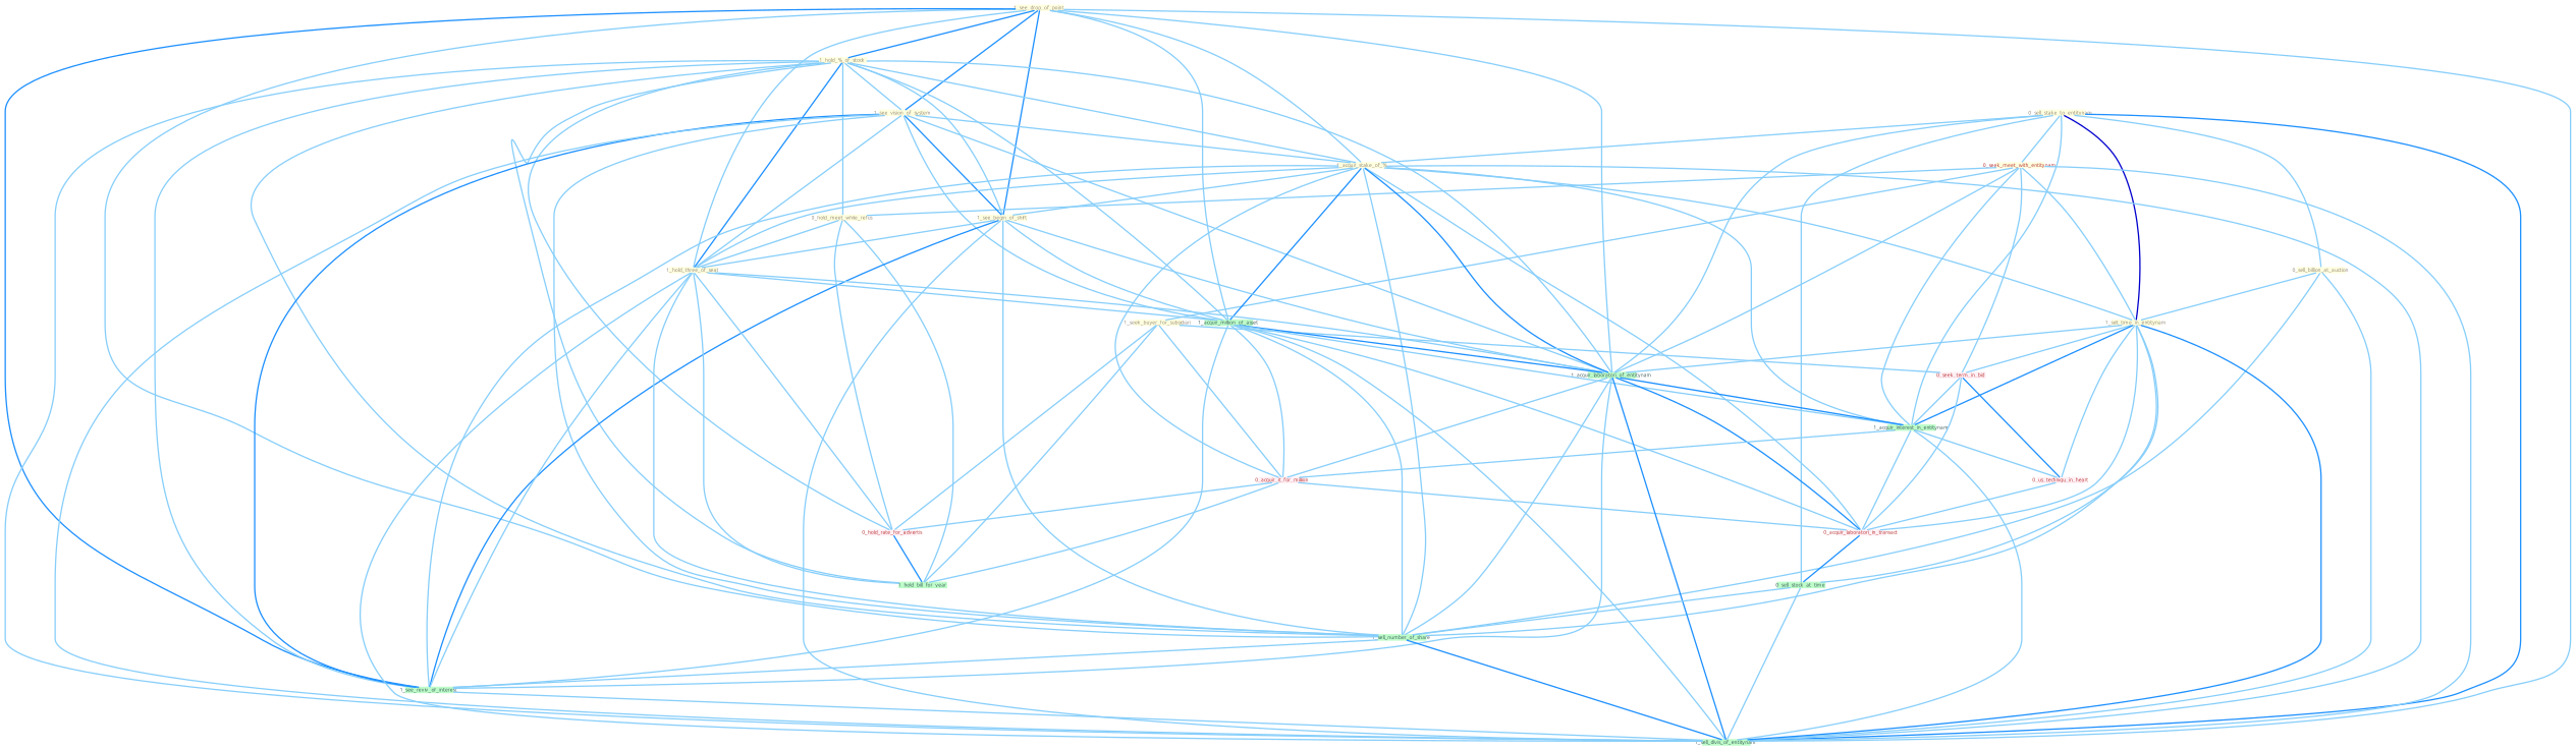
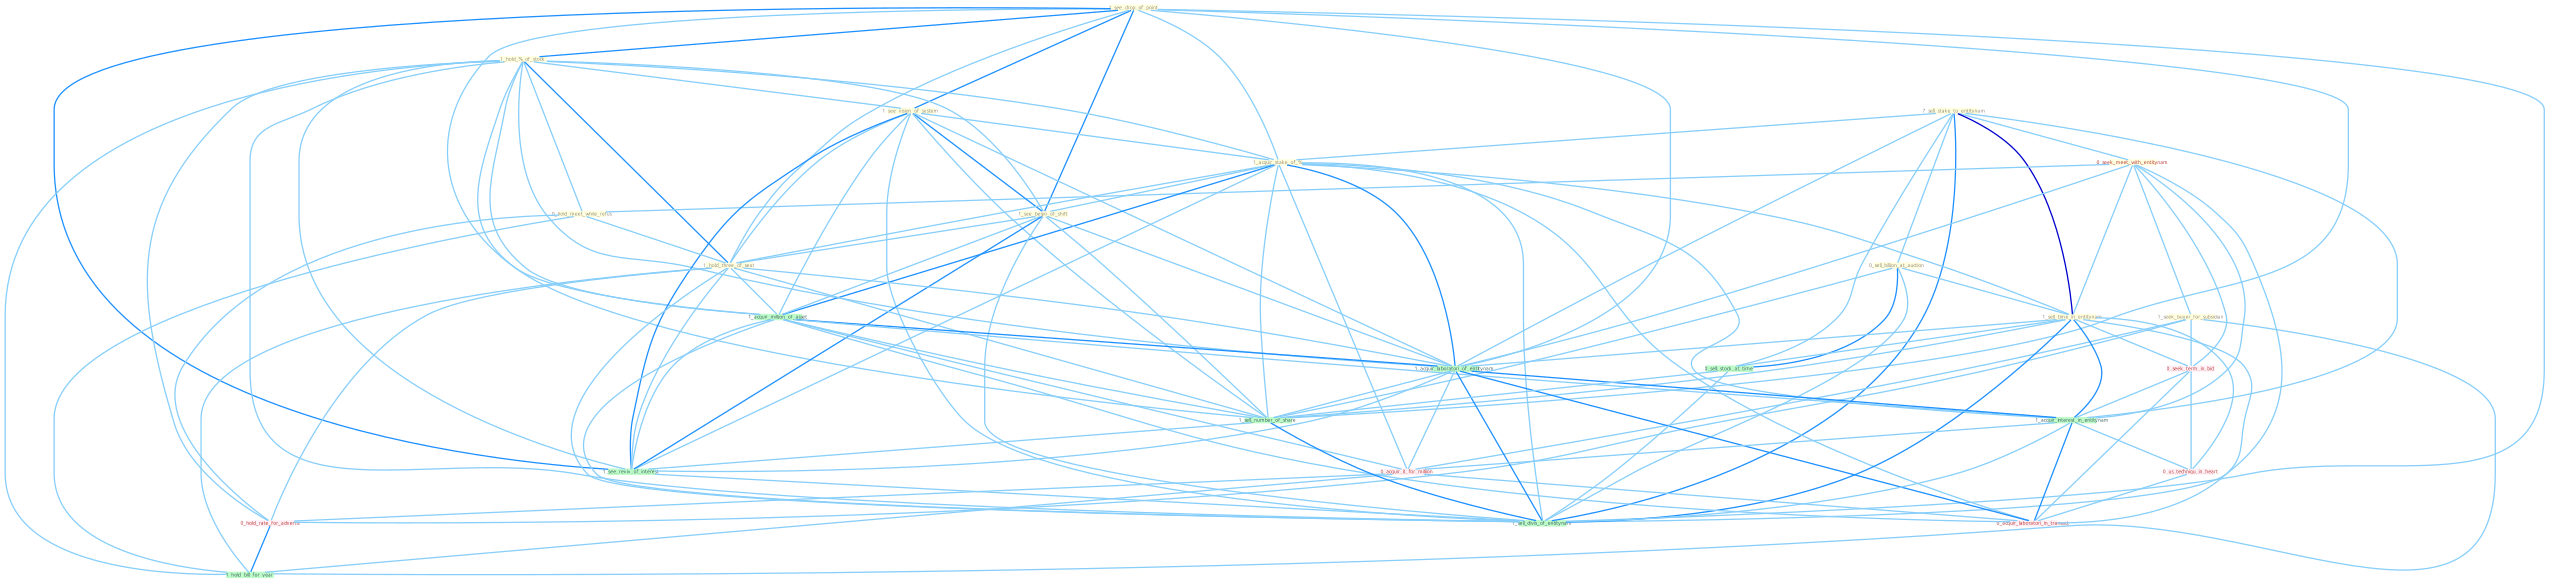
  graph {
    fontname=Ubuntu
    node [color="#ffffe0" fixedsize=true fontcolor="#8b7d6b" fontname=Ubuntu fontsize=4 shape=polygon style=filled]
    edge [color="#87cefa" fontname=Ubuntu w=1]
    "1_see_drop_of_point " [height=.06 width=.5]
    "1_hold_%_of_stock " [height=.06 width=.5]
-   "0_sell_stake_to_entitynam " [height=.06 width=.5]
+   "0_sell_stake_to_entitynam " [height=.06 width=.5 label="7_sell_stake_to_entitynam"]
    "0_seek_meet_with_entitynam " [fontcolor="#b22222" height=.06 width=.5]
    "1_see_vision_of_system " [height=.06 width=.5]
    "0_sell_billion_at_auction " [height=.06 width=.5]
    "1_acquir_stake_of_% " [height=.06 width=.5]
    "0_hold_meet_while_refus " [height=.06 width=.5]
    "1_seek_buyer_for_subsidiari " [height=.06 width=.5]
    "1_see_begin_of_shift " [height=.06 width=.5]
    "1_hold_three_of_seat " [height=.06 width=.5]
    n12 [height=.06 label="1_sell_time_in_entitynam" width=.5]
    "0_seek_term_in_bid " [color="#fff0f5" fontcolor="#b22222" height=.06 width=.5]
    "0_us_techniqu_in_heart " [color="#fff0f5" fontcolor="#b22222" height=.06 width=.5]
    "0_acquir_it_for_million " [color="#fff0f5" fontcolor="#b22222" height=.06 width=.5]
    "0_hold_rate_for_advertis " [color="#fff0f5" fontcolor="#b22222" height=.06 width=.5]
    "0_acquir_laboratori_in_transact " [color="#fff0f5" fontcolor="#b22222" height=.06 width=.5]
    "1_acquir_million_of_asset " [color="#BDFCC9" fontcolor="#2f4f4f" height=.06 width=.5]
    "1_acquir_laboratori_of_entitynam " [color="#BDFCC9" fontcolor="#2f4f4f" height=.06 width=.5]
    "1_sell_number_of_share " [color="#BDFCC9" fontcolor="#2f4f4f" height=.06 width=.5]
    "1_see_reviv_of_interest " [color="#BDFCC9" fontcolor="#2f4f4f" height=.06 width=.5]
    "1_sell_divis_of_entitynam " [color="#BDFCC9" fontcolor="#2f4f4f" height=.06 width=.5]
    "1_hold_bill_for_year " [color="#BDFCC9" fontcolor="#2f4f4f" height=.06 width=.5]
    "1_acquir_interest_in_entitynam " [color="#BDFCC9" fontcolor="#2f4f4f" height=.06 width=.5]
    "0_sell_stock_at_time " [color="#BDFCC9" fontcolor="#2f4f4f" height=.06 width=.5]
    subgraph sub_1 {
      "1_see_drop_of_point "
      "1_hold_%_of_stock "
      "0_sell_stake_to_entitynam "
      "0_seek_meet_with_entitynam "
      "1_see_vision_of_system "
      "0_sell_billion_at_auction "
      "1_acquir_stake_of_% "
      "0_hold_meet_while_refus "
      "1_seek_buyer_for_subsidiari "
      "1_see_begin_of_shift "
      "1_hold_three_of_seat "
      n12
    }
    subgraph sub_2 {
      "0_seek_term_in_bid "
      "0_us_techniqu_in_heart "
      "0_acquir_it_for_million "
      "0_hold_rate_for_advertis "
      "0_acquir_laboratori_in_transact "
    }
    "1_see_drop_of_point " -- "1_hold_%_of_stock " [color="#1e90ff"]
    "1_see_drop_of_point " -- "1_see_vision_of_system " [color="#1e90ff" w=2]
    "1_see_drop_of_point " -- "1_acquir_stake_of_% "
    "1_see_drop_of_point " -- "1_see_begin_of_shift " [color="#1e90ff" w=2]
    "1_see_drop_of_point " -- "1_hold_three_of_seat "
    "1_see_drop_of_point " -- "1_acquir_million_of_asset "
    "1_see_drop_of_point " -- "1_acquir_laboratori_of_entitynam "
    "1_see_drop_of_point " -- "1_sell_number_of_share "
    "1_see_drop_of_point " -- "1_see_reviv_of_interest " [color="#1e90ff" w=2]
    "1_see_drop_of_point " -- "1_sell_divis_of_entitynam "
    "1_hold_%_of_stock " -- "1_see_vision_of_system "
    "1_hold_%_of_stock " -- "1_acquir_stake_of_% "
    "1_hold_%_of_stock " -- "0_hold_meet_while_refus "
    "1_hold_%_of_stock " -- "1_see_begin_of_shift "
    "1_hold_%_of_stock " -- "1_hold_three_of_seat " [color="#1e90ff" w=2]
    "1_hold_%_of_stock " -- "0_hold_rate_for_advertis "
    "1_hold_%_of_stock " -- "1_acquir_million_of_asset "
    "1_hold_%_of_stock " -- "1_acquir_laboratori_of_entitynam "
    "1_hold_%_of_stock " -- "1_sell_number_of_share "
    "1_hold_%_of_stock " -- "1_see_reviv_of_interest "
    "1_hold_%_of_stock " -- "1_sell_divis_of_entitynam "
    "1_hold_%_of_stock " -- "1_hold_bill_for_year "
    "0_sell_stake_to_entitynam " -- "0_seek_meet_with_entitynam "
    "0_sell_stake_to_entitynam " -- "0_sell_billion_at_auction "
    "0_sell_stake_to_entitynam " -- "1_acquir_stake_of_% "
    "0_sell_stake_to_entitynam " -- n12 [color="#0000cd" w=3]
    "0_sell_stake_to_entitynam " -- "1_acquir_laboratori_of_entitynam "
    "0_sell_stake_to_entitynam " -- "1_sell_divis_of_entitynam " [color="#1e90ff" w=2]
    "0_sell_stake_to_entitynam " -- "1_acquir_interest_in_entitynam "
    "0_sell_stake_to_entitynam " -- "0_sell_stock_at_time "
    "0_seek_meet_with_entitynam " -- "0_hold_meet_while_refus "
    "0_seek_meet_with_entitynam " -- "1_seek_buyer_for_subsidiari "
    "0_seek_meet_with_entitynam " -- n12
    "0_seek_meet_with_entitynam " -- "0_seek_term_in_bid "
    "0_seek_meet_with_entitynam " -- "1_acquir_laboratori_of_entitynam "
    "0_seek_meet_with_entitynam " -- "1_sell_divis_of_entitynam "
    "0_seek_meet_with_entitynam " -- "1_acquir_interest_in_entitynam "
    "1_see_vision_of_system " -- "1_acquir_stake_of_% "
    "1_see_vision_of_system " -- "1_see_begin_of_shift " [color="#1e90ff" w=2]
    "1_see_vision_of_system " -- "1_hold_three_of_seat "
    "1_see_vision_of_system " -- "1_acquir_million_of_asset "
    "1_see_vision_of_system " -- "1_acquir_laboratori_of_entitynam "
    "1_see_vision_of_system " -- "1_sell_number_of_share "
    "1_see_vision_of_system " -- "1_see_reviv_of_interest " [color="#1e90ff" w=2]
    "1_see_vision_of_system " -- "1_sell_divis_of_entitynam "
    "0_sell_billion_at_auction " -- n12
    "0_sell_billion_at_auction " -- "1_sell_number_of_share "
    "0_sell_billion_at_auction " -- "1_sell_divis_of_entitynam "
-   "0_acquir_laboratori_in_transact " -- "0_sell_stock_at_time " [color="#1e90ff" w=2]
+   "0_sell_billion_at_auction " -- "0_sell_stock_at_time " [color="#1e90ff" w=2]
    "1_acquir_stake_of_% " -- "1_see_begin_of_shift "
    "1_acquir_stake_of_% " -- "1_hold_three_of_seat "
    "1_acquir_stake_of_% " -- n12
    "1_acquir_stake_of_% " -- "0_acquir_it_for_million "
    "1_acquir_stake_of_% " -- "0_acquir_laboratori_in_transact "
    "1_acquir_stake_of_% " -- "1_acquir_million_of_asset " [color="#1e90ff" w=2]
    "1_acquir_stake_of_% " -- "1_acquir_laboratori_of_entitynam " [color="#1e90ff" w=2]
    "1_acquir_stake_of_% " -- "1_sell_number_of_share "
    "1_acquir_stake_of_% " -- "1_see_reviv_of_interest "
    "1_acquir_stake_of_% " -- "1_sell_divis_of_entitynam "
    "1_acquir_stake_of_% " -- "1_acquir_interest_in_entitynam "
    "0_hold_meet_while_refus " -- "1_hold_three_of_seat "
    "0_hold_meet_while_refus " -- "0_hold_rate_for_advertis "
    "0_hold_meet_while_refus " -- "1_hold_bill_for_year "
    "1_seek_buyer_for_subsidiari " -- "0_seek_term_in_bid "
    "1_seek_buyer_for_subsidiari " -- "0_acquir_it_for_million "
    "1_seek_buyer_for_subsidiari " -- "0_hold_rate_for_advertis "
    "1_seek_buyer_for_subsidiari " -- "1_hold_bill_for_year "
    "1_see_begin_of_shift " -- "1_hold_three_of_seat "
    "1_see_begin_of_shift " -- "1_acquir_million_of_asset "
    "1_see_begin_of_shift " -- "1_acquir_laboratori_of_entitynam "
    "1_see_begin_of_shift " -- "1_sell_number_of_share "
    "1_see_begin_of_shift " -- "1_see_reviv_of_interest " [color="#1e90ff" w=2]
    "1_see_begin_of_shift " -- "1_sell_divis_of_entitynam "
    "1_hold_three_of_seat " -- "0_hold_rate_for_advertis "
    "1_hold_three_of_seat " -- "1_acquir_million_of_asset "
    "1_hold_three_of_seat " -- "1_acquir_laboratori_of_entitynam "
    "1_hold_three_of_seat " -- "1_sell_number_of_share "
    "1_hold_three_of_seat " -- "1_see_reviv_of_interest "
    "1_hold_three_of_seat " -- "1_sell_divis_of_entitynam "
    "1_hold_three_of_seat " -- "1_hold_bill_for_year "
    n12 -- "0_seek_term_in_bid "
    n12 -- "0_us_techniqu_in_heart "
    n12 -- "0_acquir_laboratori_in_transact "
    n12 -- "1_acquir_laboratori_of_entitynam "
    n12 -- "1_sell_number_of_share "
    n12 -- "1_sell_divis_of_entitynam " [color="#1e90ff" w=2]
    n12 -- "1_acquir_interest_in_entitynam " [color="#1e90ff" w=2]
    n12 -- "0_sell_stock_at_time "
-   "0_seek_term_in_bid " -- "0_us_techniqu_in_heart " [color="#1e90ff"]
+   "0_seek_term_in_bid " -- "0_us_techniqu_in_heart "
    "0_seek_term_in_bid " -- "0_acquir_laboratori_in_transact "
    "0_seek_term_in_bid " -- "1_acquir_interest_in_entitynam "
    "0_us_techniqu_in_heart " -- "0_acquir_laboratori_in_transact "
    "0_acquir_it_for_million " -- "0_hold_rate_for_advertis "
    "0_acquir_it_for_million " -- "0_acquir_laboratori_in_transact "
    "0_acquir_it_for_million " -- "1_hold_bill_for_year "
    "0_hold_rate_for_advertis " -- "1_hold_bill_for_year " [color="#1e90ff" w=2]
    "1_acquir_million_of_asset " -- "0_acquir_it_for_million "
    "1_acquir_million_of_asset " -- "0_acquir_laboratori_in_transact "
    "1_acquir_million_of_asset " -- "1_acquir_laboratori_of_entitynam " [color="#1e90ff" w=2]
    "1_acquir_million_of_asset " -- "1_sell_number_of_share "
    "1_acquir_million_of_asset " -- "1_see_reviv_of_interest "
    "1_acquir_million_of_asset " -- "1_sell_divis_of_entitynam "
    "1_acquir_million_of_asset " -- "1_acquir_interest_in_entitynam "
    "1_acquir_laboratori_of_entitynam " -- "0_acquir_it_for_million "
    "1_acquir_laboratori_of_entitynam " -- "0_acquir_laboratori_in_transact " [color="#1e90ff" w=2]
    "1_acquir_laboratori_of_entitynam " -- "1_sell_number_of_share "
    "1_acquir_laboratori_of_entitynam " -- "1_see_reviv_of_interest "
    "1_acquir_laboratori_of_entitynam " -- "1_sell_divis_of_entitynam " [color="#1e90ff" w=2]
    "1_acquir_laboratori_of_entitynam " -- "1_acquir_interest_in_entitynam " [color="#1e90ff" w=2]
    "1_sell_number_of_share " -- "1_see_reviv_of_interest "
    "1_sell_number_of_share " -- "1_sell_divis_of_entitynam " [color="#1e90ff" w=2]
    "1_see_reviv_of_interest " -- "1_sell_divis_of_entitynam "
    "1_acquir_interest_in_entitynam " -- "0_us_techniqu_in_heart "
    "1_acquir_interest_in_entitynam " -- "0_acquir_it_for_million "
-   "1_acquir_interest_in_entitynam " -- "0_acquir_laboratori_in_transact " [w=2]
+   "1_acquir_interest_in_entitynam " -- "0_acquir_laboratori_in_transact " [color="#1e90ff" w=2]
    "1_acquir_interest_in_entitynam " -- "1_sell_divis_of_entitynam "
    "0_sell_stock_at_time " -- "1_sell_number_of_share "
    "0_sell_stock_at_time " -- "1_sell_divis_of_entitynam "
  }
